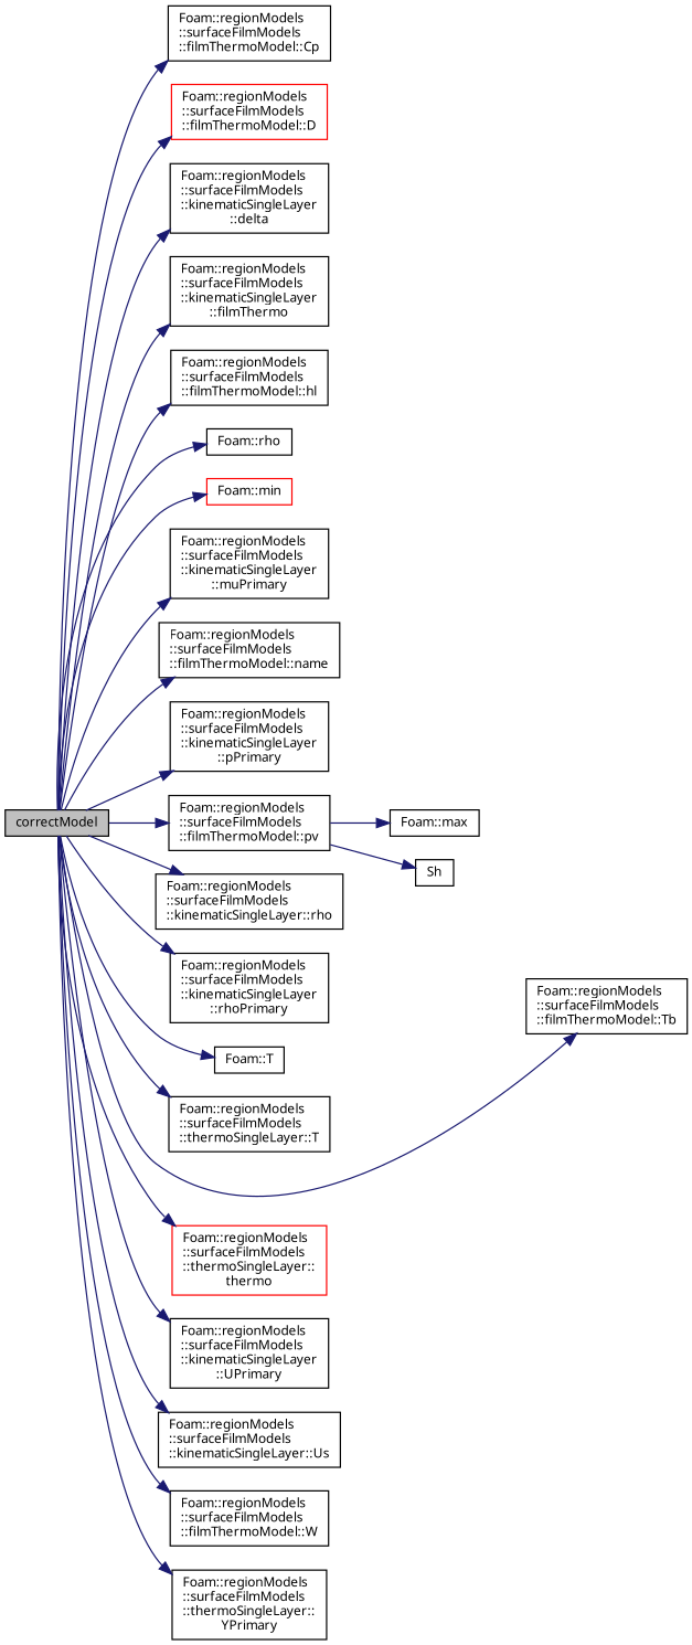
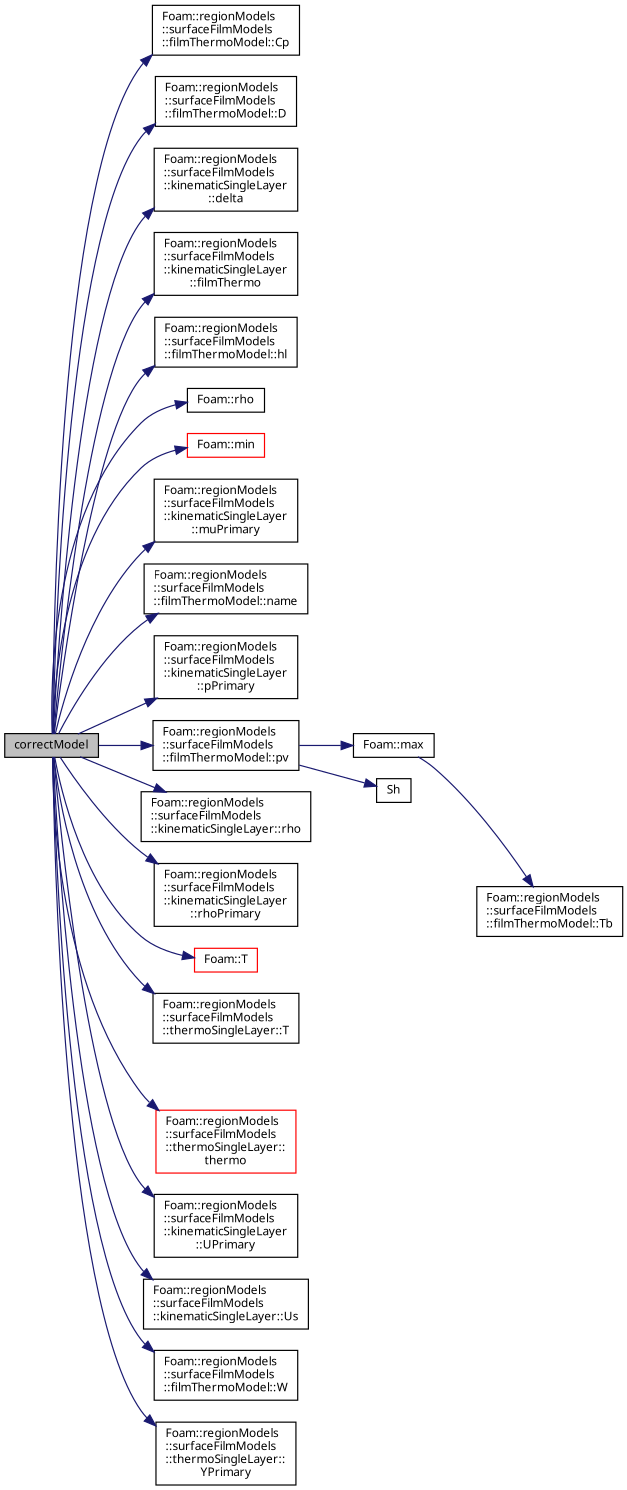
  digraph {
    fontname="Noto Sans"
    rankdir=LR
    node [color=black fontname="Noto Sans" fontsize=10 shape=record]
    edge [color=midnightblue fontname="Noto Sans" fontsize=10 labelfontname=FreeSans labelfontsize=10 style=solid]
    n1 [fillcolor=grey75 fontcolor=black height=0.2 label=correctModel style=filled width=0.4]
    n2 [height=0.2 label="Foam::regionModels\l::surfaceFilmModels\l::filmThermoModel::Cp" width=0.4]
-   n3 [color=red height=0.2 label="Foam::regionModels\l::surfaceFilmModels\l::filmThermoModel::D" width=0.4]
+   n3 [height=0.2 label="Foam::regionModels\l::surfaceFilmModels\l::filmThermoModel::D" width=0.4]
    n4 [height=0.2 label="Foam::regionModels\l::surfaceFilmModels\l::kinematicSingleLayer\l::delta" width=0.4]
    n5 [height=0.2 label="Foam::regionModels\l::surfaceFilmModels\l::kinematicSingleLayer\l::filmThermo" width=0.4]
    n6 [height=0.2 label="Foam::regionModels\l::surfaceFilmModels\l::filmThermoModel::hl" width=0.4]
    n7 [height=0.2 label="Foam::rho" width=0.4]
    n8 [color=red height=0.2 label="Foam::min" width=0.4]
    n9 [height=0.2 label="Foam::regionModels\l::surfaceFilmModels\l::kinematicSingleLayer\l::muPrimary" width=0.4]
    n10 [height=0.2 label="Foam::regionModels\l::surfaceFilmModels\l::filmThermoModel::name" width=0.4]
    n11 [height=0.2 label="Foam::regionModels\l::surfaceFilmModels\l::kinematicSingleLayer\l::pPrimary" width=0.4]
    n12 [height=0.2 label="Foam::regionModels\l::surfaceFilmModels\l::filmThermoModel::pv" width=0.4]
    n13 [height=0.2 label="Foam::regionModels\l::surfaceFilmModels\l::kinematicSingleLayer::rho" width=0.4]
    n14 [height=0.2 label="Foam::regionModels\l::surfaceFilmModels\l::kinematicSingleLayer\l::rhoPrimary" width=0.4]
-   n15 [height=0.2 label="Foam::T" width=0.4]
+   n15 [color=red height=0.2 label="Foam::T" width=0.4]
    n16 [height=0.2 label="Foam::regionModels\l::surfaceFilmModels\l::thermoSingleLayer::T" width=0.4]
    n17 [height=0.2 label="Foam::regionModels\l::surfaceFilmModels\l::filmThermoModel::Tb" width=0.4]
    n18 [color=red height=0.2 label="Foam::regionModels\l::surfaceFilmModels\l::thermoSingleLayer::\lthermo" width=0.4]
    n19 [height=0.2 label="Foam::regionModels\l::surfaceFilmModels\l::kinematicSingleLayer\l::UPrimary" width=0.4]
    n20 [height=0.2 label="Foam::regionModels\l::surfaceFilmModels\l::kinematicSingleLayer::Us" width=0.4]
    n21 [height=0.2 label="Foam::regionModels\l::surfaceFilmModels\l::filmThermoModel::W" width=0.4]
    n22 [height=0.2 label="Foam::regionModels\l::surfaceFilmModels\l::thermoSingleLayer::\lYPrimary" width=0.4]
    n23 [height=0.2 label="Foam::max" width=0.4]
    n24 [height=0.2 label=Sh width=0.4]
    n1 -> n2
    n1 -> n3
    n1 -> n4
    n1 -> n5
    n1 -> n6
    n1 -> n7
    n1 -> n8
    n1 -> n9
    n1 -> n10
    n1 -> n11
    n1 -> n12
    n1 -> n13
    n1 -> n14
    n1 -> n15
    n1 -> n16
-   n1 -> n17
+   n23 -> n17
    n1 -> n18
    n1 -> n19
    n1 -> n20
    n1 -> n21
    n1 -> n22
    n12 -> n23
    n12 -> n24
  }
